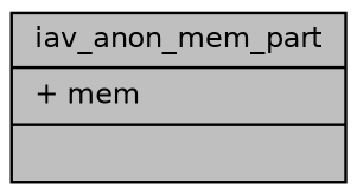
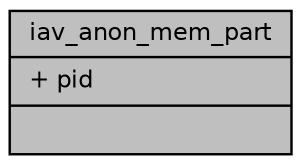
  digraph {
-   n1 [color=black fillcolor=grey75 fontcolor=black fontname=Helvetica fontsize=10 height=0.2 label="{iav_anon_mem_part\n|+ mem\l|}" shape=record style=filled width=0.4]
+   n1 [color=black fillcolor=grey75 fontcolor=black fontname=Helvetica fontsize=10 height=0.2 label="{iav_anon_mem_part\n|+ pid\l|}" shape=record style=filled width=0.4]
  }
